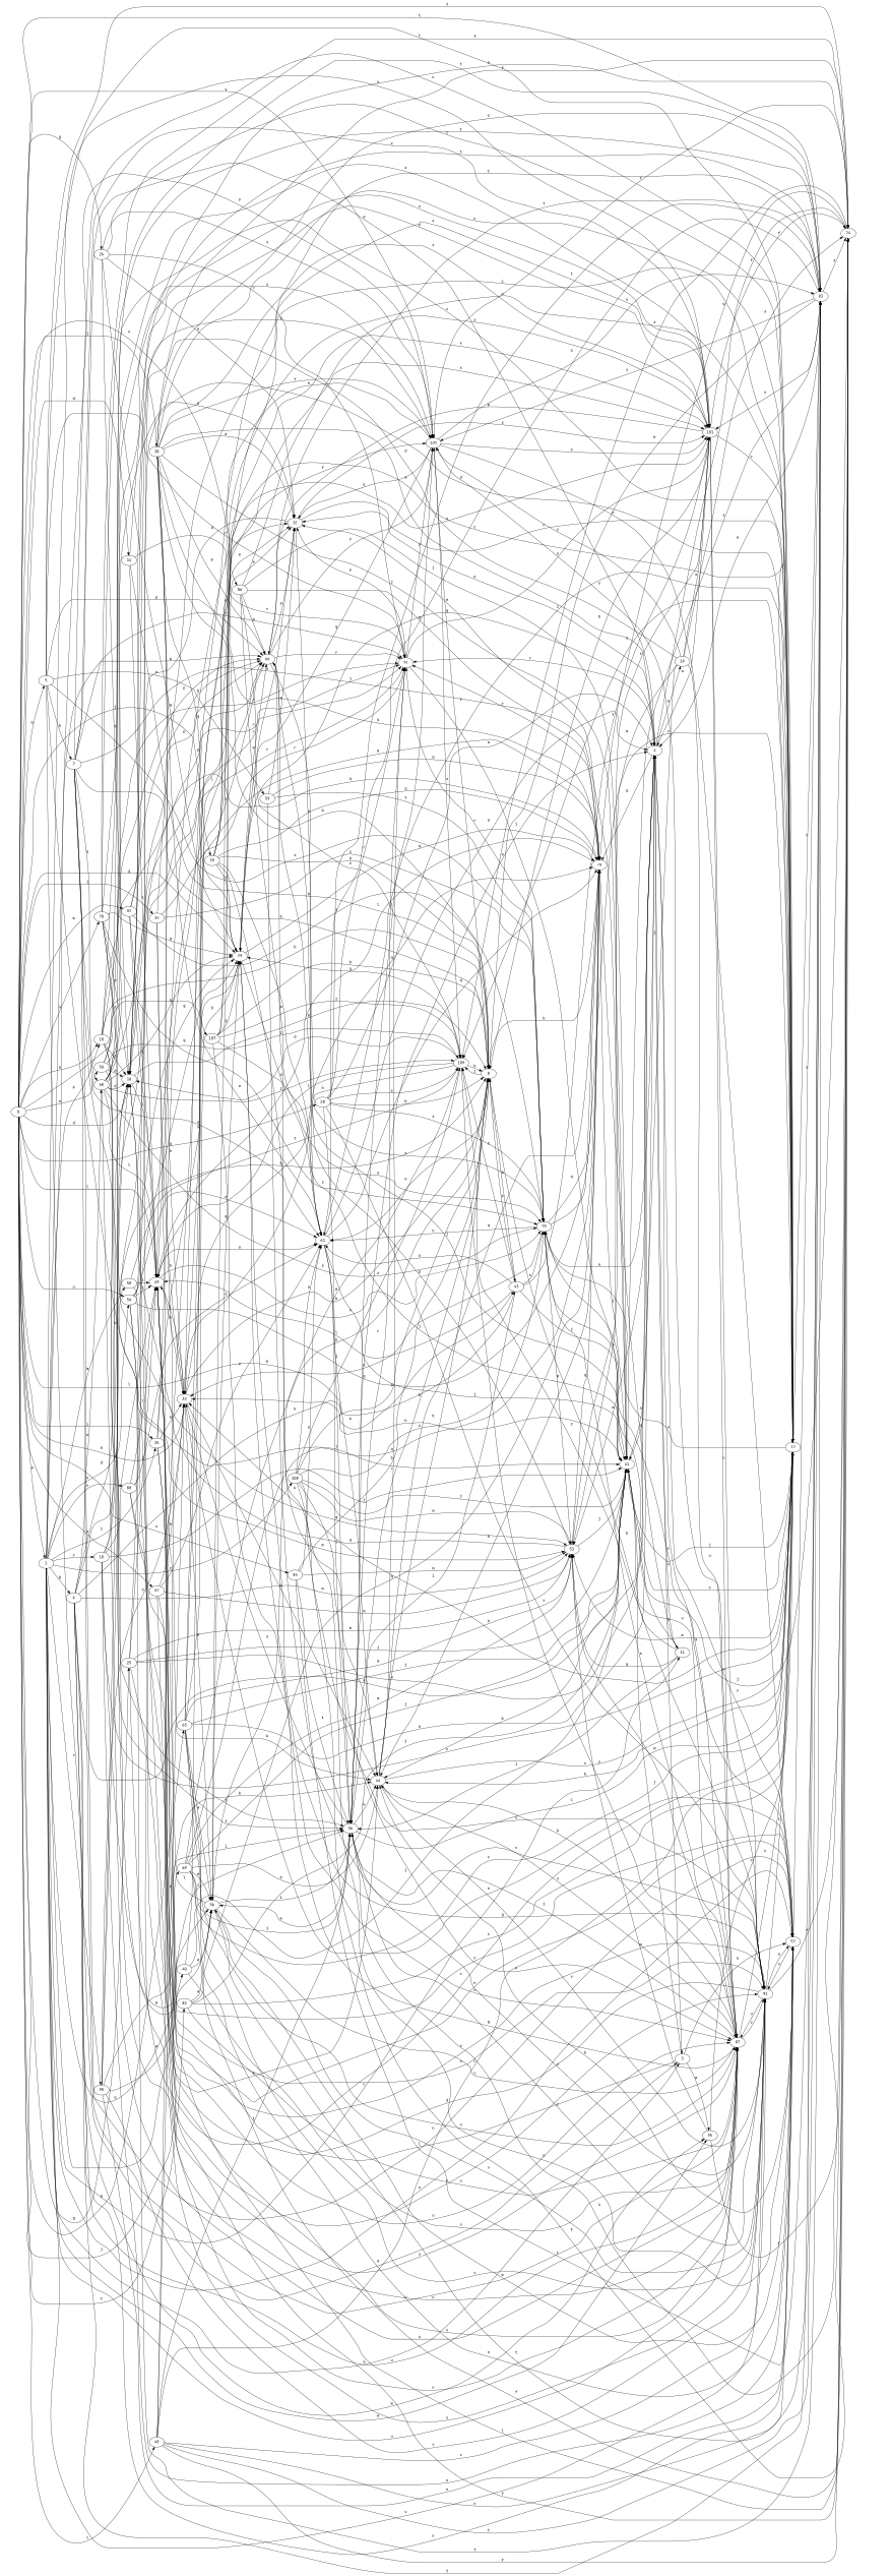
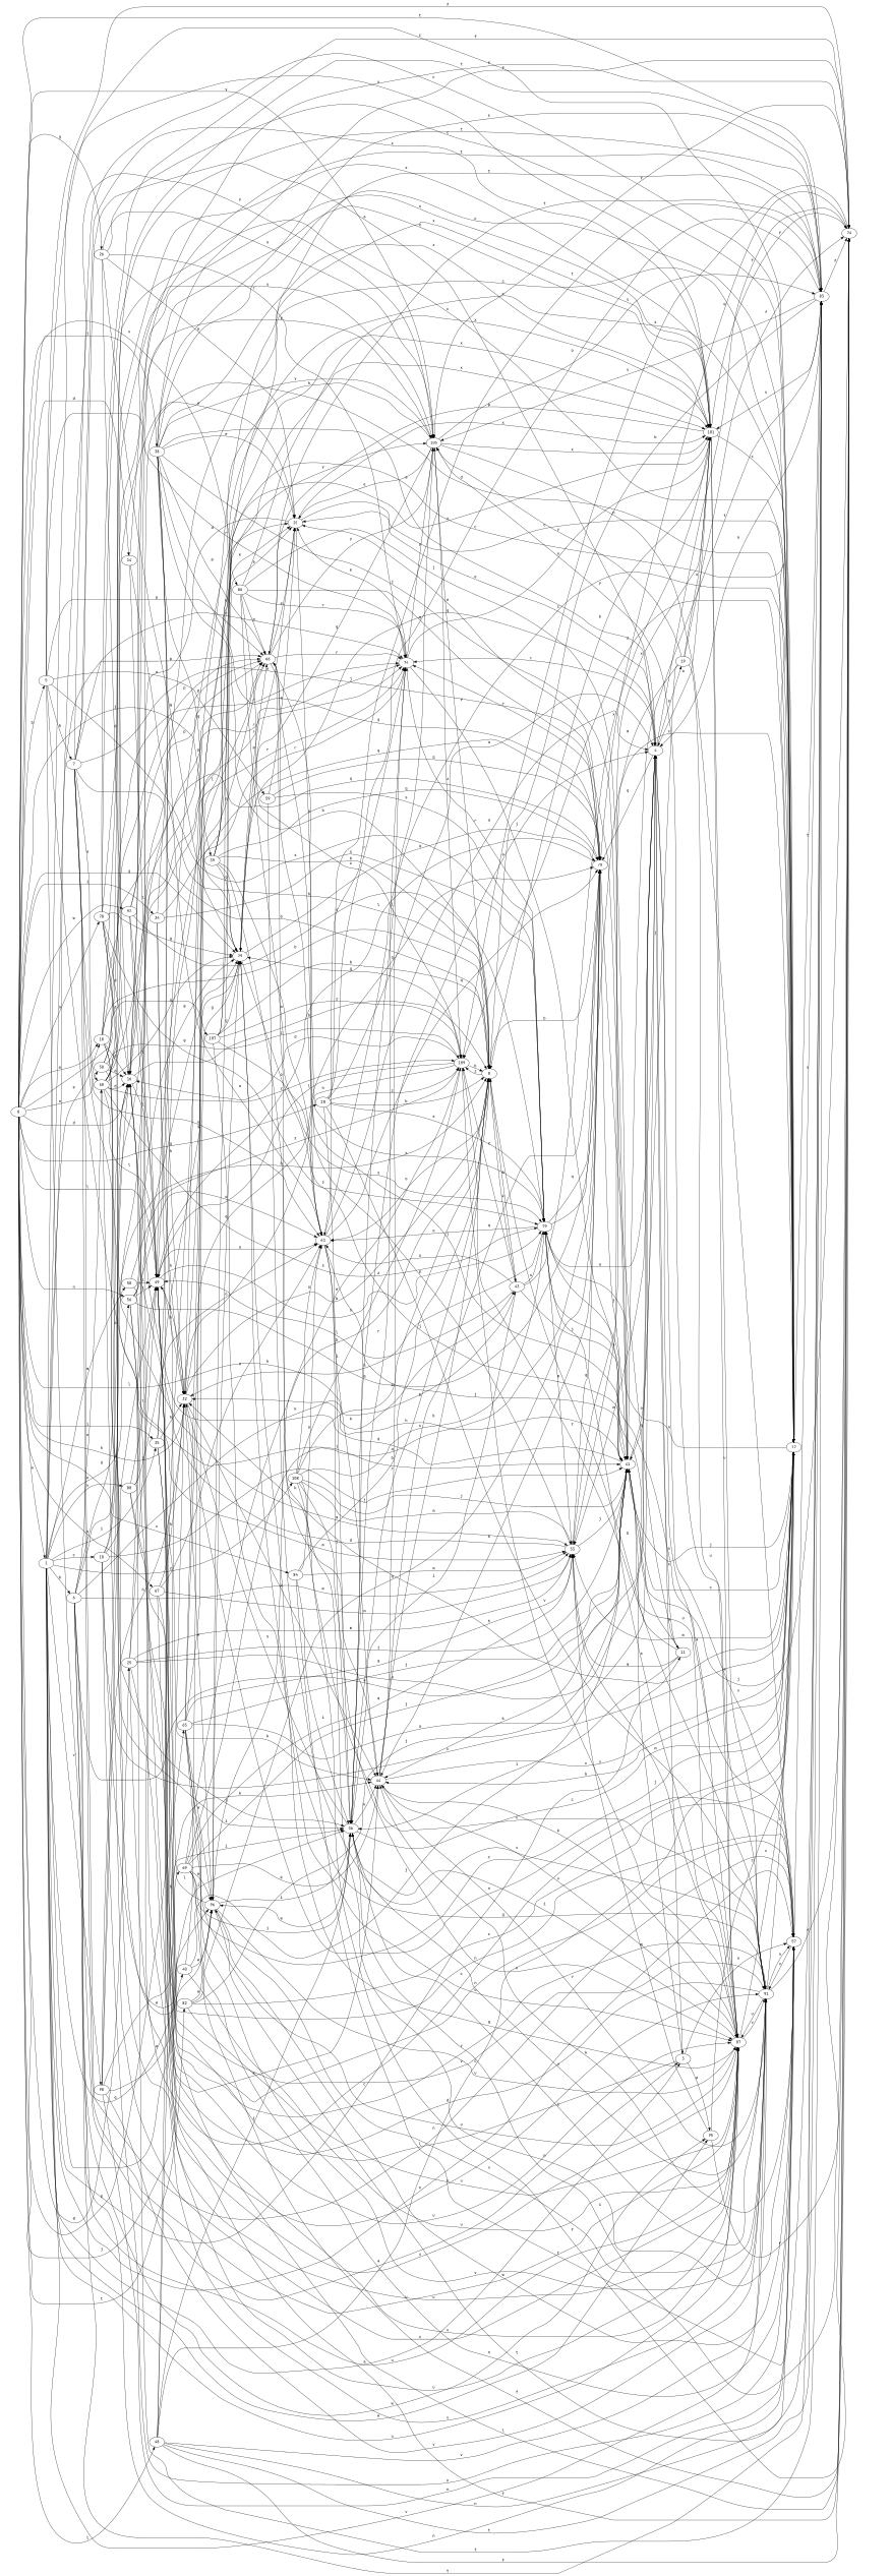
  strict digraph {
    fontname="JetBrains Mono"
    rankdir=LR
    node [fontname="JetBrains Mono"]
    edge [fontname="JetBrains Mono"]
    0
    1
    5
    14
    16
    18
    25
    26
    28
    29
    32
    34
    35
    38
    39
    40
    43
    48
    49
    56
    58
    65
    78
    82
    83
    84
    86
    92
-   97
+   97 [label=67]
    105
    107
    3
    6
    10
    11
    36
    50
    57
    69
    74
    87
    88
    90
    91
    95
    101
    108
    41
    24
    7
    12
    59
    66
    79
    8
    70
    4
    53
    44
    20
    109
    61
    96
    60
    19
    0 -> 1 [label=a]
    0 -> 5 [label=b]
    0 -> 14 [label=d]
    0 -> 16 [label=d]
    0 -> 18 [label=e]
    0 -> 25 [label=g]
    0 -> 26 [label=g]
    0 -> 28 [label=g]
    0 -> 29 [label=g]
    0 -> 32 [label=h]
    0 -> 34 [label=i]
    0 -> 35 [label=i]
    0 -> 38 [label=j]
    0 -> 39 [label=j]
    0 -> 40 [label=j]
    0 -> 43 [label=k]
    0 -> 48 [label=l]
    0 -> 49 [label=l]
    0 -> 56 [label=n]
    0 -> 58 [label=o]
    0 -> 65 [label=p]
    0 -> 78 [label=s]
    0 -> 82 [label=t]
    0 -> 83 [label=t]
    0 -> 84 [label=u]
    0 -> 86 [label=u]
    0 -> 92 [label=w]
    0 -> 97 [label=x]
    0 -> 105 [label=y]
    0 -> 107 [label=z]
    1 -> 18 [label=e]
    1 -> 35 [label=i]
    1 -> 56 [label=n]
    1 -> 105 [label=y]
    1 -> 3 [label=a]
    1 -> 6 [label=b]
    1 -> 10 [label=c]
    1 -> 11 [label=c]
    1 -> 36 [label=i]
    1 -> 50 [label=m]
    1 -> 57 [label=n]
    1 -> 69 [label=q]
    1 -> 74 [label=r]
    1 -> 87 [label=u]
    1 -> 88 [label=v]
    1 -> 90 [label=v]
    1 -> 91 [label=v]
    1 -> 95 [label=w]
    1 -> 101 [label=x]
    1 -> 108 [label=z]
    5 -> 74 [label=r]
    5 -> 87 [label=u]
    5 -> 41 [label=j]
    5 -> 24 [label=f]
    5 -> 7 [label=b]
    5 -> 12 [label=c]
    5 -> 59 [label=o]
    5 -> 66 [label=p]
    5 -> 79 [label=s]
    14 -> 49 [label=l]
-   14 -> 74 [label=r]
+   86 -> 74 [label=r]
    14 -> 101 [label=x]
    14 -> 8 [label=b]
    16 -> 49 [label=l]
    16 -> 101 [label=x]
    16 -> 24 [label=f]
    16 -> 8 [label=b]
    18 -> 16 [label=d]
    18 -> 105 [label=y]
    18 -> 36 [label=i]
    18 -> 87 [label=u]
    18 -> 101 [label=x]
    18 -> 8 [label=b]
    18 -> 70 [label=q]
    25 -> 29 [label=g]
    25 -> 49 [label=l]
    25 -> 41 [label=j]
    25 -> 12 [label=c]
    25 -> 4 [label=a]
    25 -> 53 [label=m]
    25 -> 44 [label=k]
    26 -> 16 [label=d]
    26 -> 29 [label=g]
    26 -> 105 [label=y]
    26 -> 74 [label=r]
    26 -> 12 [label=c]
    26 -> 20 [label=e]
    28 -> 83 [label=t]
    28 -> 36 [label=i]
    28 -> 74 [label=r]
    28 -> 91 [label=v]
    28 -> 79 [label=s]
    28 -> 8 [label=b]
    28 -> 4 [label=a]
    28 -> 109 [label=z]
    29 -> 66 [label=p]
    29 -> 70 [label=q]
    29 -> 20 [label=e]
    29 -> 61 [label=o]
    32 -> 49 [label=l]
    32 -> 57 [label=n]
    32 -> 8 [label=b]
    32 -> 70 [label=q]
    32 -> 44 [label=k]
    32 -> 20 [label=e]
    32 -> 96 [label=w]
    34 -> 32 [label=h]
    34 -> 57 [label=n]
    34 -> 101 [label=x]
    34 -> 79 [label=s]
    34 -> 70 [label=q]
    35 -> 29 [label=g]
    35 -> 32 [label=h]
    35 -> 83 [label=t]
    35 -> 57 [label=n]
    35 -> 91 [label=v]
    38 -> 29 [label=g]
    38 -> 32 [label=h]
    38 -> 83 [label=t]
    38 -> 105 [label=y]
    38 -> 101 [label=x]
    38 -> 41 [label=j]
    38 -> 24 [label=f]
    38 -> 12 [label=c]
    38 -> 66 [label=p]
    38 -> 8 [label=b]
    38 -> 70 [label=q]
    38 -> 4 [label=a]
    38 -> 44 [label=k]
    38 -> 20 [label=e]
    38 -> 61 [label=o]
    39 -> 29 [label=g]
    39 -> 105 [label=y]
    39 -> 101 [label=x]
    39 -> 41 [label=j]
    39 -> 12 [label=c]
    39 -> 8 [label=b]
    39 -> 70 [label=q]
    39 -> 44 [label=k]
    40 -> 87 [label=u]
    40 -> 101 [label=x]
    40 -> 41 [label=j]
    40 -> 96 [label=w]
    43 -> 49 [label=l]
    43 -> 36 [label=i]
    43 -> 101 [label=x]
    43 -> 41 [label=j]
    43 -> 79 [label=s]
    43 -> 8 [label=b]
    43 -> 109 [label=z]
    43 -> 61 [label=o]
    48 -> 32 [label=h]
    48 -> 83 [label=t]
    48 -> 36 [label=i]
    48 -> 57 [label=n]
    48 -> 91 [label=v]
    48 -> 24 [label=f]
    48 -> 12 [label=c]
    48 -> 20 [label=e]
    49 -> 32 [label=h]
    49 -> 91 [label=v]
    49 -> 12 [label=c]
    49 -> 79 [label=s]
    49 -> 61 [label=o]
    56 -> 49 [label=l]
    56 -> 83 [label=t]
    56 -> 74 [label=r]
    56 -> 87 [label=u]
    56 -> 66 [label=p]
    56 -> 70 [label=q]
    56 -> 61 [label=o]
    58 -> 16 [label=d]
    58 -> 83 [label=t]
    58 -> 74 [label=r]
    58 -> 109 [label=z]
    58 -> 96 [label=w]
    65 -> 29 [label=g]
    65 -> 57 [label=n]
    65 -> 74 [label=r]
    65 -> 87 [label=u]
    65 -> 91 [label=v]
    65 -> 41 [label=j]
    65 -> 66 [label=p]
    65 -> 4 [label=a]
    65 -> 53 [label=m]
    65 -> 96 [label=w]
    78 -> 16 [label=d]
    78 -> 29 [label=g]
    78 -> 83 [label=t]
    78 -> 36 [label=i]
    78 -> 24 [label=f]
    78 -> 12 [label=c]
    78 -> 79 [label=s]
    78 -> 53 [label=m]
    82 -> 87 [label=u]
    82 -> 41 [label=j]
    82 -> 12 [label=c]
    82 -> 70 [label=q]
    82 -> 96 [label=w]
    83 -> 105 [label=y]
    83 -> 101 [label=u]
    83 -> 24 [label=f]
    83 -> 8 [label=b]
    83 -> 4 [label=a]
    83 -> 61 [label=o]
    84 -> 83 [label=t]
    84 -> 36 [label=i]
    84 -> 8 [label=b]
    84 -> 53 [label=m]
    84 -> 61 [label=o]
    86 -> 101 [label=x]
    86 -> 41 [label=j]
    86 -> 66 [label=p]
    86 -> 70 [label=q]
    86 -> 109 [label=z]
    86 -> 61 [label=o]
    92 -> 49 [label=l]
    92 -> 105 [label=y]
    92 -> 87 [label=u]
    92 -> 66 [label=p]
    92 -> 79 [label=s]
    97 -> 32 [label=h]
    97 -> 87 [label=u]
    97 -> 24 [label=f]
    97 -> 53 [label=m]
    97 -> 61 [label=o]
    105 -> 29 [label=g]
    105 -> 32 [label=h]
    105 -> 83 [label=t]
    105 -> 36 [label=i]
    105 -> 57 [label=n]
    105 -> 101 [label=x]
    105 -> 20 [label=e]
    105 -> 109 [label=z]
    107 -> 29 [label=g]
    107 -> 87 [label=u]
    107 -> 101 [label=x]
    107 -> 12 [label=c]
    107 -> 79 [label=s]
    107 -> 8 [label=b]
    107 -> 109 [label=z]
    3 -> 49 [label=l]
    3 -> 57 [label=n]
    3 -> 95 [label=w]
    3 -> 41 [label=j]
    6 -> 16 [label=d]
    6 -> 43 [label=k]
    6 -> 83 [label=t]
    6 -> 3 [label=a]
    6 -> 57 [label=n]
    6 -> 95 [label=w]
    6 -> 8 [label=b]
    6 -> 4 [label=a]
    6 -> 53 [label=m]
    6 -> 60 [label=o]
    10 -> 16 [label=d]
    10 -> 49 [label=l]
    10 -> 36 [label=i]
    10 -> 57 [label=n]
    10 -> 41 [label=j]
    10 -> 12 [label=c]
    10 -> 66 [label=p]
    11 -> 36 [label=i]
    11 -> 79 [label=s]
    11 -> 70 [label=q]
    11 -> 53 [label=m]
    11 -> 109 [label=z]
    36 -> 32 [label=y]
    36 -> 74 [label=r]
    36 -> 91 [label=v]
    36 -> 12 [label=c]
    36 -> 8 [label=b]
    36 -> 4 [label=a]
    36 -> 44 [label=k]
    36 -> 96 [label=w]
    50 -> 49 [label=l]
    50 -> 91 [label=v]
    50 -> 109 [label=z]
    57 -> 83 [label=t]
    57 -> 91 [label=v]
    57 -> 79 [label=s]
    57 -> 4 [label=a]
    57 -> 44 [label=k]
    57 -> 96 [label=w]
    69 -> 36 [label=i]
    69 -> 41 [label=j]
    69 -> 24 [label=f]
    69 -> 12 [label=c]
    69 -> 8 [label=b]
    69 -> 70 [label=q]
    69 -> 53 [label=m]
    69 -> 44 [label=k]
    69 -> 96 [label=w]
    74 -> 105 [label=y]
    74 -> 101 [label=x]
    74 -> 41 [label=j]
    74 -> 20 [label=e]
    87 -> 29 [label=g]
    87 -> 36 [label=i]
    87 -> 91 [label=v]
    87 -> 12 [label=c]
    87 -> 79 [label=s]
    87 -> 4 [label=a]
    87 -> 53 [label=m]
    87 -> 44 [label=k]
    88 -> 29 [label=g]
    88 -> 49 [label=l]
    88 -> 87 [label=u]
    88 -> 91 [label=v]
    88 -> 61 [label=o]
    90 -> 16 [label=d]
    90 -> 32 [label=h]
    90 -> 57 [label=n]
    90 -> 74 [label=r]
    90 -> 91 [label=v]
    90 -> 44 [label=k]
    90 -> 96 [label=w]
    91 -> 16 [label=d]
    91 -> 29 [label=g]
    91 -> 105 [label=y]
    91 -> 36 [label=i]
    91 -> 57 [label=n]
    91 -> 87 [label=u]
    91 -> 24 [label=f]
    91 -> 12 [label=c]
    91 -> 8 [label=b]
    95 -> 24 [label=f]
    95 -> 12 [label=c]
    95 -> 53 [label=m]
    101 -> 87 [label=u]
    101 -> 91 [label=v]
    101 -> 24 [label=f]
    101 -> 12 [label=c]
    101 -> 66 [label=p]
    101 -> 8 [label=b]
    101 -> 4 [label=a]
    108 -> 57 [label=n]
    108 -> 87 [label=u]
    108 -> 41 [label=j]
    108 -> 24 [label=f]
    108 -> 79 [label=s]
    108 -> 8 [label=b]
    108 -> 53 [label=m]
    108 -> 109 [label=z]
    108 -> 61 [label=o]
-   19 -> 16 [label=d]
+   41 -> 16 [label=d]
    41 -> 32 [label=h]
    41 -> 83 [label=t]
    41 -> 87 [label=u]
    41 -> 12 [label=c]
    41 -> 4 [label=a]
    41 -> 44 [label=k]
    24 -> 49 [label=l]
    24 -> 105 [label=y]
    24 -> 36 [label=i]
    24 -> 41 [label=j]
    24 -> 70 [label=q]
    24 -> 109 [label=z]
    7 -> 57 [label=n]
    7 -> 87 [label=u]
    7 -> 101 [label=x]
    7 -> 41 [label=j]
    7 -> 12 [label=c]
    7 -> 66 [label=p]
    7 -> 8 [label=b]
    7 -> 4 [label=a]
    7 -> 53 [label=m]
    7 -> 61 [label=o]
    7 -> 60 [label=o]
    12 -> 16 [label=d]
    12 -> 32 [label=h]
    12 -> 83 [label=t]
    12 -> 41 [label=j]
    12 -> 79 [label=s]
    12 -> 53 [label=m]
    12 -> 44 [label=k]
    12 -> 109 [label=z]
    59 -> 91 [label=v]
    59 -> 79 [label=s]
    59 -> 70 [label=q]
    59 -> 20 [label=e]
    66 -> 49 [label=l]
    66 -> 83 [label=t]
    66 -> 105 [label=y]
    66 -> 74 [label=r]
    66 -> 91 [label=v]
    66 -> 41 [label=j]
    66 -> 79 [label=s]
    66 -> 20 [label=e]
    79 -> 32 [label=h]
    79 -> 74 [label=r]
    79 -> 12 [label=c]
    79 -> 70 [label=q]
    79 -> 4 [label=a]
    79 -> 53 [label=m]
    79 -> 61 [label=o]
    8 -> 43 [label=k]
    8 -> 105 [label=y]
    8 -> 109 [label=z]
    8 -> 61 [label=o]
    70 -> 49 [label=l]
    70 -> 74 [label=r]
    70 -> 41 [label=j]
    70 -> 8 [label=b]
    70 -> 44 [label=k]
    70 -> 20 [label=e]
    4 -> 29 [label=g]
    4 -> 3 [label=a]
    4 -> 11 [label=c]
    4 -> 74 [label=r]
    4 -> 24 [label=f]
    4 -> 70 [label=q]
    4 -> 53 [label=m]
    4 -> 20 [label=e]
    4 -> 19 [label=e]
    53 -> 16 [label=d]
    53 -> 101 [label=x]
    53 -> 41 [label=j]
    53 -> 66 [label=p]
    53 -> 70 [label=q]
    44 -> 74 [label=r]
    44 -> 87 [label=u]
    44 -> 91 [label=v]
    44 -> 12 [label=c]
    44 -> 8 [label=b]
    44 -> 70 [label=q]
    20 -> 16 [label=d]
    20 -> 101 [label=x]
    20 -> 12 [label=c]
    20 -> 61 [label=o]
    109 -> 16 [label=d]
    109 -> 29 [label=g]
    109 -> 32 [label=h]
    109 -> 49 [label=l]
    109 -> 87 [label=u]
    109 -> 8 [label=b]
    109 -> 96 [label=w]
    61 -> 36 [label=i]
    61 -> 41 [label=j]
    61 -> 12 [label=c]
    61 -> 70 [label=q]
    61 -> 4 [label=a]
    61 -> 44 [label=k]
    96 -> 29 [label=g]
    96 -> 49 [label=l]
    96 -> 83 [label=t]
    96 -> 36 [label=i]
    96 -> 87 [label=u]
    96 -> 91 [label=v]
    96 -> 20 [label=e]
    60 -> 16 [label=d]
    60 -> 29 [label=g]
    60 -> 49 [label=l]
    60 -> 83 [label=t]
    60 -> 74 [label=r]
    60 -> 87 [label=u]
    60 -> 66 [label=p]
    60 -> 79 [label=s]
    60 -> 20 [label=e]
    60 -> 109 [label=z]
    19 -> 105 [label=y]
    19 -> 87 [label=u]
    19 -> 101 [label=x]
    19 -> 41 [label=j]
    19 -> 24 [label=f]
    19 -> 53 [label=m]
  }
